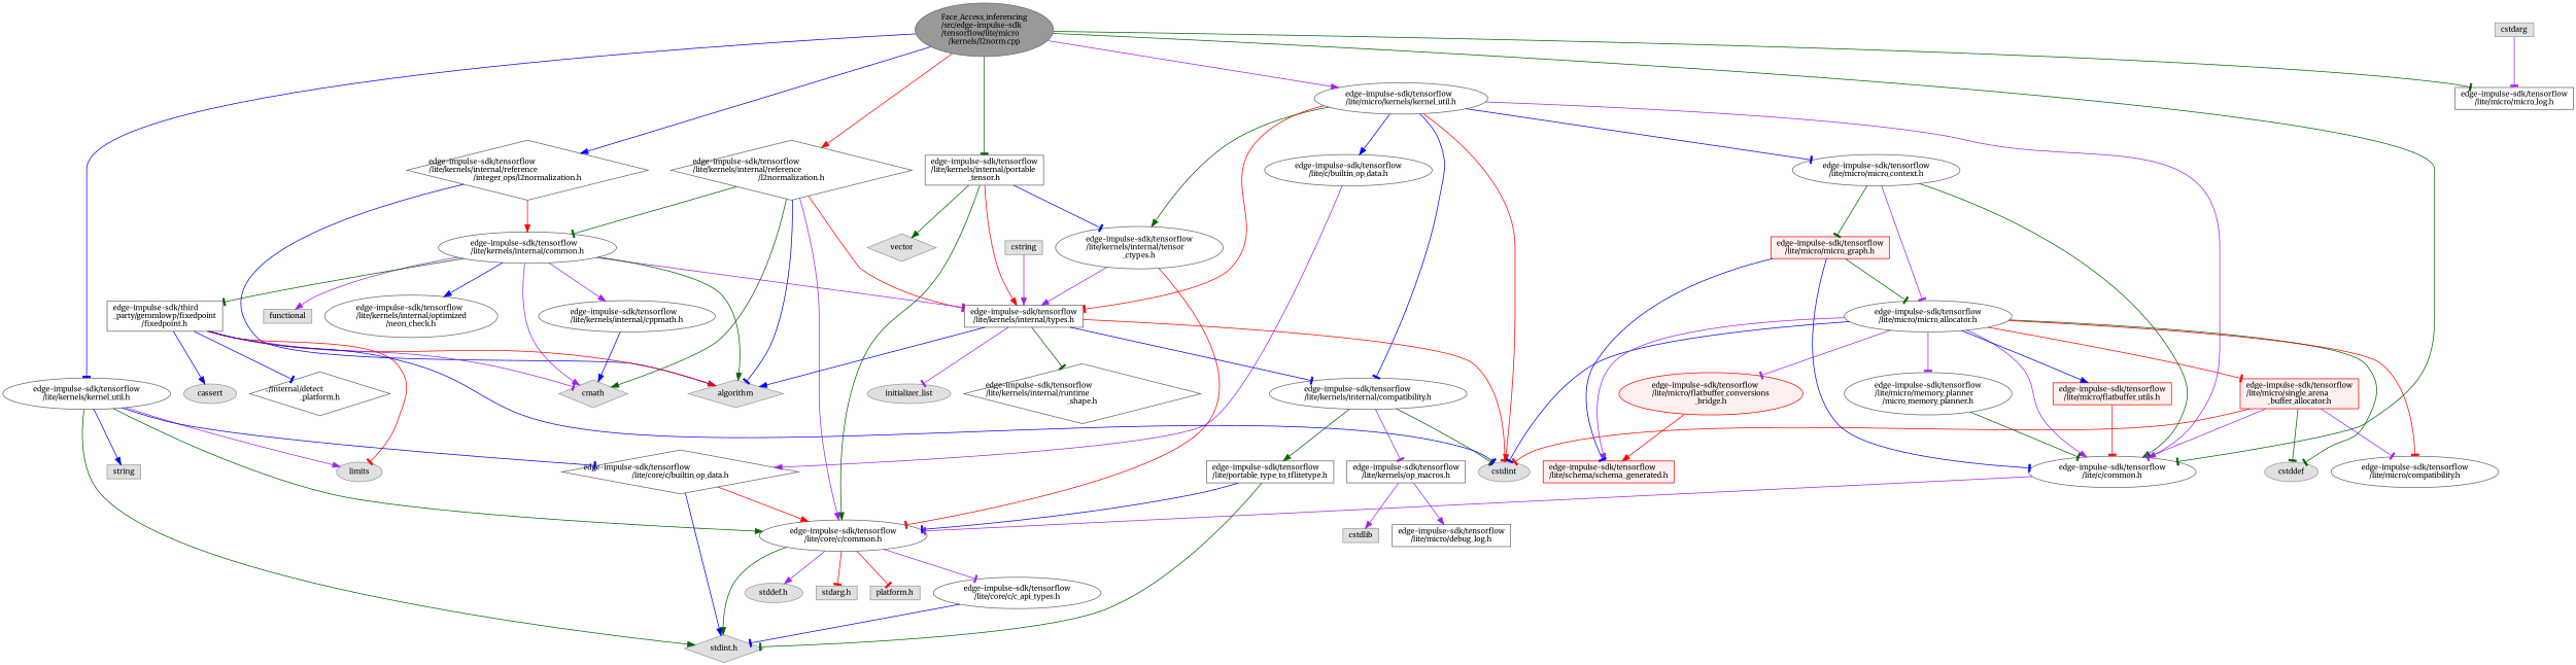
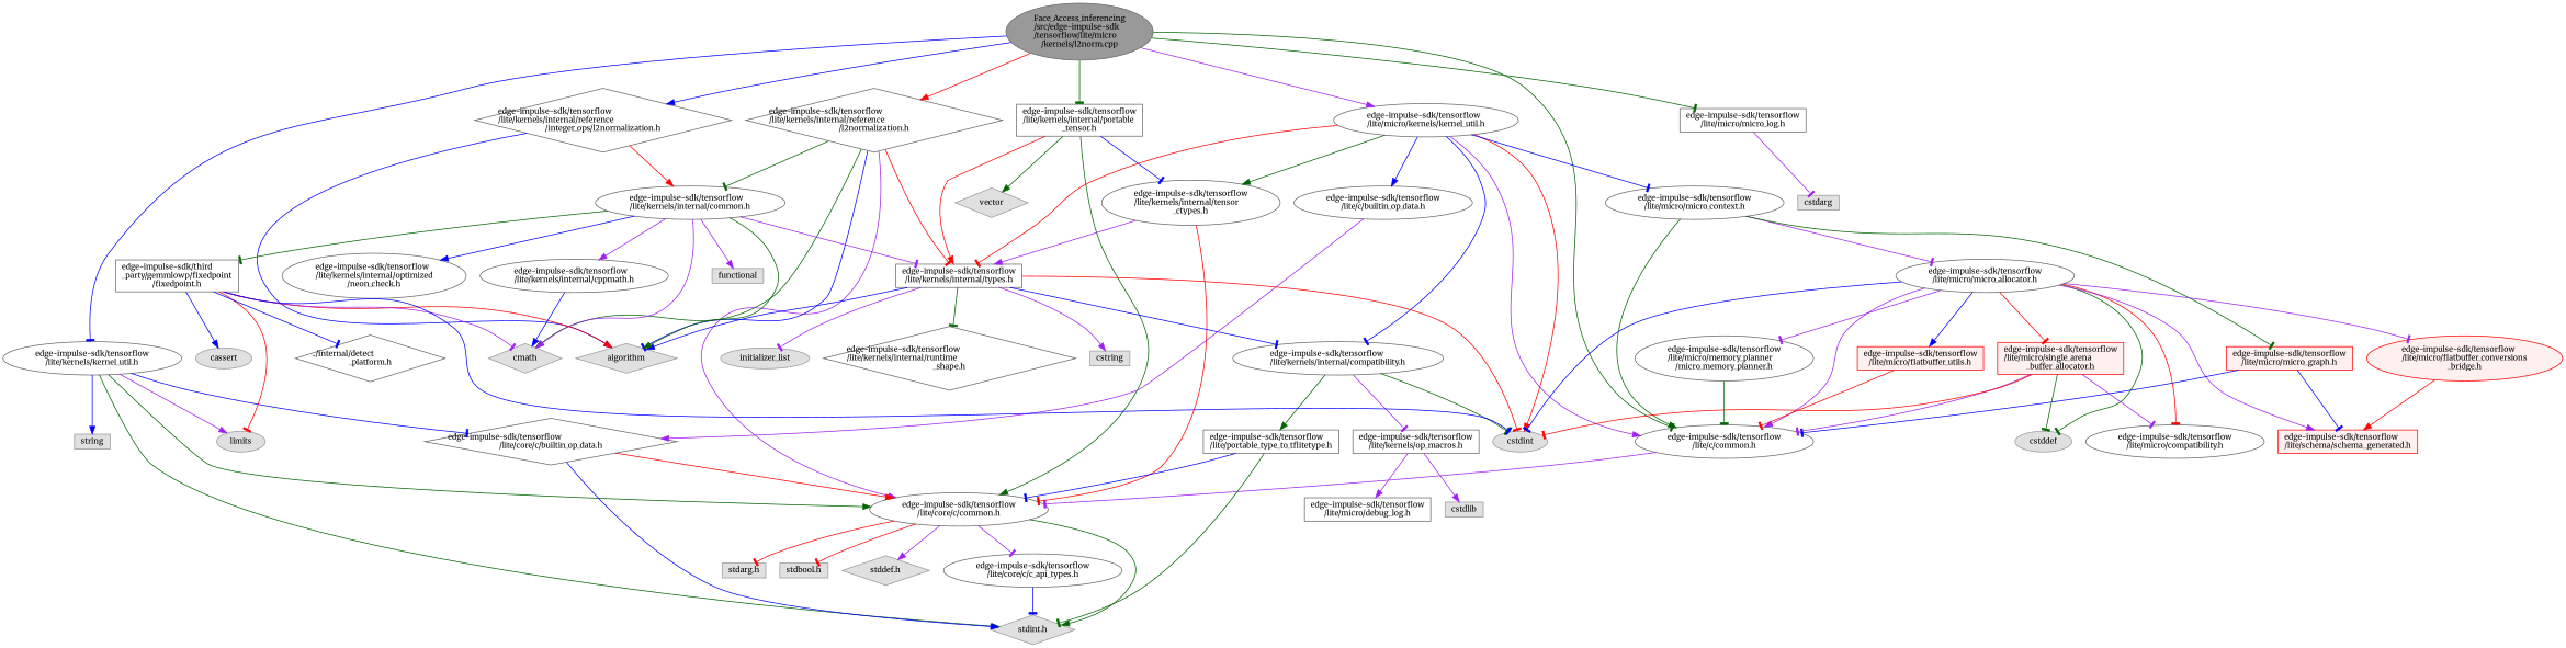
  digraph {
    fontname=Merriweather
    node [color=grey40 fillcolor=white fontname=Merriweather fontsize=10 shape=ellipse style=filled]
    edge [arrowhead=tee color=purple fontname=Merriweather fontsize=10 labelfontname=Helvetica labelfontsize=10 style=solid]
    n1 [color=gray40 fillcolor=grey60 fontcolor=black height=0.2 label="Face_Access_inferencing\l/src/edge-impulse-sdk\l/tensorflow/lite/micro\l/kernels/l2norm.cpp" width=0.4]
    n2 [height=0.2 label="edge-impulse-sdk/tensorflow\l/lite/c/common.h" width=0.4]
    n3 [height=0.2 label="edge-impulse-sdk/tensorflow\l/lite/kernels/internal/portable\l_tensor.h" shape=box width=0.4]
    n4 [height=0.2 label="edge-impulse-sdk/tensorflow\l/lite/kernels/internal/reference\l/integer_ops/l2normalization.h" shape=diamond width=0.4]
    n5 [height=0.2 label="edge-impulse-sdk/tensorflow\l/lite/kernels/internal/reference\l/l2normalization.h" shape=diamond width=0.4]
    n6 [height=0.2 label="edge-impulse-sdk/tensorflow\l/lite/kernels/kernel_util.h" width=0.4]
    n7 [height=0.2 label="edge-impulse-sdk/tensorflow\l/lite/micro/kernels/kernel_util.h" width=0.4]
    n8 [height=0.2 label="edge-impulse-sdk/tensorflow\l/lite/micro/micro_log.h" shape=box width=0.4]
    n9 [height=0.2 label="edge-impulse-sdk/tensorflow\l/lite/core/c/common.h" width=0.4]
    n10 [color=grey60 fillcolor="#E0E0E0" height=0.2 label=vector shape=diamond width=0.4]
    n11 [height=0.2 label="edge-impulse-sdk/tensorflow\l/lite/kernels/internal/tensor\l_ctypes.h" width=0.4]
    n12 [height=0.2 label="edge-impulse-sdk/tensorflow\l/lite/kernels/internal/types.h" shape=box width=0.4]
    n13 [color=grey60 fillcolor="#E0E0E0" height=0.2 label=algorithm shape=diamond width=0.4]
    n14 [height=0.2 label="edge-impulse-sdk/tensorflow\l/lite/kernels/internal/common.h" width=0.4]
    n15 [color=grey60 fillcolor="#E0E0E0" height=0.2 label=cmath shape=diamond width=0.4]
    n16 [color=grey60 fillcolor="#E0E0E0" height=0.2 label="stdint.h" shape=diamond width=0.4]
    n17 [color=grey60 fillcolor="#E0E0E0" height=0.2 label=limits width=0.4]
    n18 [color=grey60 fillcolor="#E0E0E0" height=0.2 label=string shape=box width=0.4]
    n19 [height=0.2 label="edge-impulse-sdk/tensorflow\l/lite/core/c/builtin_op_data.h" shape=diamond width=0.4]
    n20 [color=grey60 fillcolor="#E0E0E0" height=0.2 label=cstdint width=0.4]
    n21 [height=0.2 label="edge-impulse-sdk/tensorflow\l/lite/kernels/internal/compatibility.h" width=0.4]
    n22 [height=0.2 label="edge-impulse-sdk/tensorflow\l/lite/c/builtin_op_data.h" width=0.4]
    n23 [height=0.2 label="edge-impulse-sdk/tensorflow\l/lite/micro/micro_context.h" width=0.4]
    n24 [color=grey60 fillcolor="#E0E0E0" height=0.2 label=cstdarg shape=box width=0.4]
    n25 [color=grey60 fillcolor="#E0E0E0" height=0.2 label="stdarg.h" shape=box width=0.4]
-   n26 [color=grey60 fillcolor="#E0E0E0" height=0.2 label="platform.h" shape=box width=0.4]
-   n27 [color=grey60 fillcolor="#E0E0E0" height=0.2 label="stddef.h" width=0.4]
+   n26 [color=grey60 fillcolor="#E0E0E0" height=0.2 label="stdbool.h" shape=box width=0.4]
+   n27 [color=grey60 fillcolor="#E0E0E0" height=0.2 label="stddef.h" shape=diamond width=0.4]
    n28 [height=0.2 label="edge-impulse-sdk/tensorflow\l/lite/core/c/c_api_types.h" width=0.4]
    n29 [color=grey60 fillcolor="#E0E0E0" height=0.2 label=cstring shape=box width=0.4]
    n30 [color=grey60 fillcolor="#E0E0E0" height=0.2 label=initializer_list width=0.4]
    n31 [height=0.2 label="edge-impulse-sdk/tensorflow\l/lite/kernels/internal/runtime\l_shape.h" shape=diamond width=0.4]
    n32 [height=0.2 label="edge-impulse-sdk/tensorflow\l/lite/portable_type_to_tflitetype.h" shape=box width=0.4]
    n33 [height=0.2 label="edge-impulse-sdk/tensorflow\l/lite/kernels/op_macros.h" shape=box width=0.4]
    n34 [height=0.2 label="edge-impulse-sdk/tensorflow\l/lite/micro/debug_log.h" shape=box width=0.4]
    n35 [color=grey60 fillcolor="#E0E0E0" height=0.2 label=cstdlib shape=box width=0.4]
    n36 [color=grey60 fillcolor="#E0E0E0" height=0.2 label=functional shape=box width=0.4]
    n37 [height=0.2 label="edge-impulse-sdk/third\l_party/gemmlowp/fixedpoint\l/fixedpoint.h" shape=box width=0.4]
    n38 [height=0.2 label="edge-impulse-sdk/tensorflow\l/lite/kernels/internal/cppmath.h" width=0.4]
    n39 [height=0.2 label="edge-impulse-sdk/tensorflow\l/lite/kernels/internal/optimized\l/neon_check.h" width=0.4]
    n40 [color=grey60 fillcolor="#E0E0E0" height=0.2 label=cassert width=0.4]
    n41 [height=0.2 label="../internal/detect\l_platform.h" shape=diamond width=0.4]
    n42 [height=0.2 label="edge-impulse-sdk/tensorflow\l/lite/micro/micro_allocator.h" width=0.4]
    n43 [color=red fillcolor="#FFF0F0" height=0.2 label="edge-impulse-sdk/tensorflow\l/lite/micro/micro_graph.h" shape=box width=0.4]
    n44 [color=grey60 fillcolor="#E0E0E0" height=0.2 label=cstddef width=0.4]
    n45 [color=red fillcolor="#FFF0F0" height=0.2 label="edge-impulse-sdk/tensorflow\l/lite/micro/single_arena\l_buffer_allocator.h" shape=box width=0.4]
    n46 [height=0.2 label="edge-impulse-sdk/tensorflow\l/lite/micro/compatibility.h" width=0.4]
    n47 [color=red fillcolor="#FFF0F0" height=0.2 label="edge-impulse-sdk/tensorflow\l/lite/micro/flatbuffer_utils.h" shape=box width=0.4]
    n48 [color=red fillcolor="#FFF0F0" height=0.2 label="edge-impulse-sdk/tensorflow\l/lite/schema/schema_generated.h" shape=box width=0.4]
    n49 [height=0.2 label="edge-impulse-sdk/tensorflow\l/lite/micro/memory_planner\l/micro_memory_planner.h" width=0.4]
    n50 [color=red fillcolor="#FFF0F0" height=0.2 label="edge-impulse-sdk/tensorflow\l/lite/micro/flatbuffer_conversions\l_bridge.h" width=0.4]
    n1 -> n2 [color=darkgreen]
    n1 -> n3 [color=darkgreen]
    n1 -> n4 [arrowhead=normal color=blue]
    n1 -> n5 [arrowhead=normal color=red]
    n1 -> n6 [color=blue]
    n1 -> n7 [arrowhead=normal]
    n1 -> n8 [color=darkgreen]
    n2 -> n9
    n3 -> n9 [arrowhead=normal color=darkgreen]
    n3 -> n10 [arrowhead=normal color=darkgreen]
    n3 -> n11 [color=blue]
    n3 -> n12 [arrowhead=normal color=red]
    n4 -> n13 [arrowhead=normal color=blue]
    n4 -> n14 [arrowhead=normal color=red]
    n5 -> n9 [arrowhead=normal]
    n5 -> n12 [color=red]
    n5 -> n13 [color=blue]
    n5 -> n14 [color=darkgreen]
    n5 -> n15 [arrowhead=normal color=darkgreen]
    n6 -> n9 [arrowhead=normal color=darkgreen]
    n6 -> n16 [arrowhead=normal color=darkgreen]
    n6 -> n17 [arrowhead=normal]
    n6 -> n18 [arrowhead=normal color=blue]
    n6 -> n19 [color=blue]
    n7 -> n2 [arrowhead=normal]
    n7 -> n11 [arrowhead=normal color=darkgreen]
    n7 -> n12 [color=red]
    n7 -> n20 [arrowhead=normal color=red]
    n7 -> n21 [color=blue]
    n7 -> n22 [arrowhead=normal color=blue]
    n7 -> n23 [color=blue]
-   n24 -> n8
+   n8 -> n24
    n9 -> n16 [arrowhead=normal color=darkgreen]
    n9 -> n25 [color=red]
    n9 -> n26 [color=red]
    n9 -> n27 [arrowhead=normal]
    n9 -> n28
    n11 -> n9 [color=red]
    n11 -> n12 [arrowhead=normal]
    n12 -> n13 [arrowhead=normal color=blue]
    n12 -> n20 [color=red]
    n12 -> n21 [color=blue]
-   n29 -> n12 [arrowhead=normal]
+   n12 -> n29 [arrowhead=normal]
    n12 -> n30
    n12 -> n31 [color=darkgreen]
    n14 -> n12
    n14 -> n13 [arrowhead=normal color=darkgreen]
    n14 -> n15 [arrowhead=normal]
    n14 -> n36 [arrowhead=normal]
    n14 -> n37 [color=darkgreen]
    n14 -> n38 [arrowhead=normal]
    n14 -> n39 [arrowhead=normal color=blue]
    n19 -> n9 [arrowhead=normal color=red]
    n19 -> n16 [arrowhead=normal color=blue]
    n21 -> n20 [color=darkgreen]
    n21 -> n32 [arrowhead=normal color=darkgreen]
    n21 -> n33
    n22 -> n19 [arrowhead=normal]
    n23 -> n2 [arrowhead=normal color=darkgreen]
    n23 -> n42
    n23 -> n43 [color=darkgreen]
    n28 -> n16 [color=blue]
    n32 -> n9 [color=blue]
    n32 -> n16 [color=darkgreen]
    n33 -> n34 [arrowhead=normal]
    n33 -> n35 [arrowhead=normal]
    n37 -> n13 [arrowhead=normal color=red]
    n37 -> n15
    n37 -> n17 [color=red]
    n37 -> n20 [color=blue]
    n37 -> n40 [arrowhead=normal color=blue]
    n37 -> n41 [color=blue]
    n38 -> n15 [arrowhead=normal color=blue]
    n42 -> n2 [arrowhead=normal]
    n42 -> n20 [color=blue]
    n42 -> n44 [color=darkgreen]
    n42 -> n45 [color=red]
    n42 -> n46 [color=red]
    n42 -> n47 [arrowhead=normal color=blue]
    n42 -> n48 [arrowhead=normal]
    n42 -> n49
    n42 -> n50
    n43 -> n2 [color=blue]
-   n43 -> n42 [color=darkgreen]
    n43 -> n48 [color=blue]
    n45 -> n2
    n45 -> n20 [color=red]
    n45 -> n44 [color=darkgreen]
    n45 -> n46
    n47 -> n2 [color=red]
    n49 -> n2 [color=darkgreen]
    n50 -> n48 [arrowhead=normal color=red]
  }
